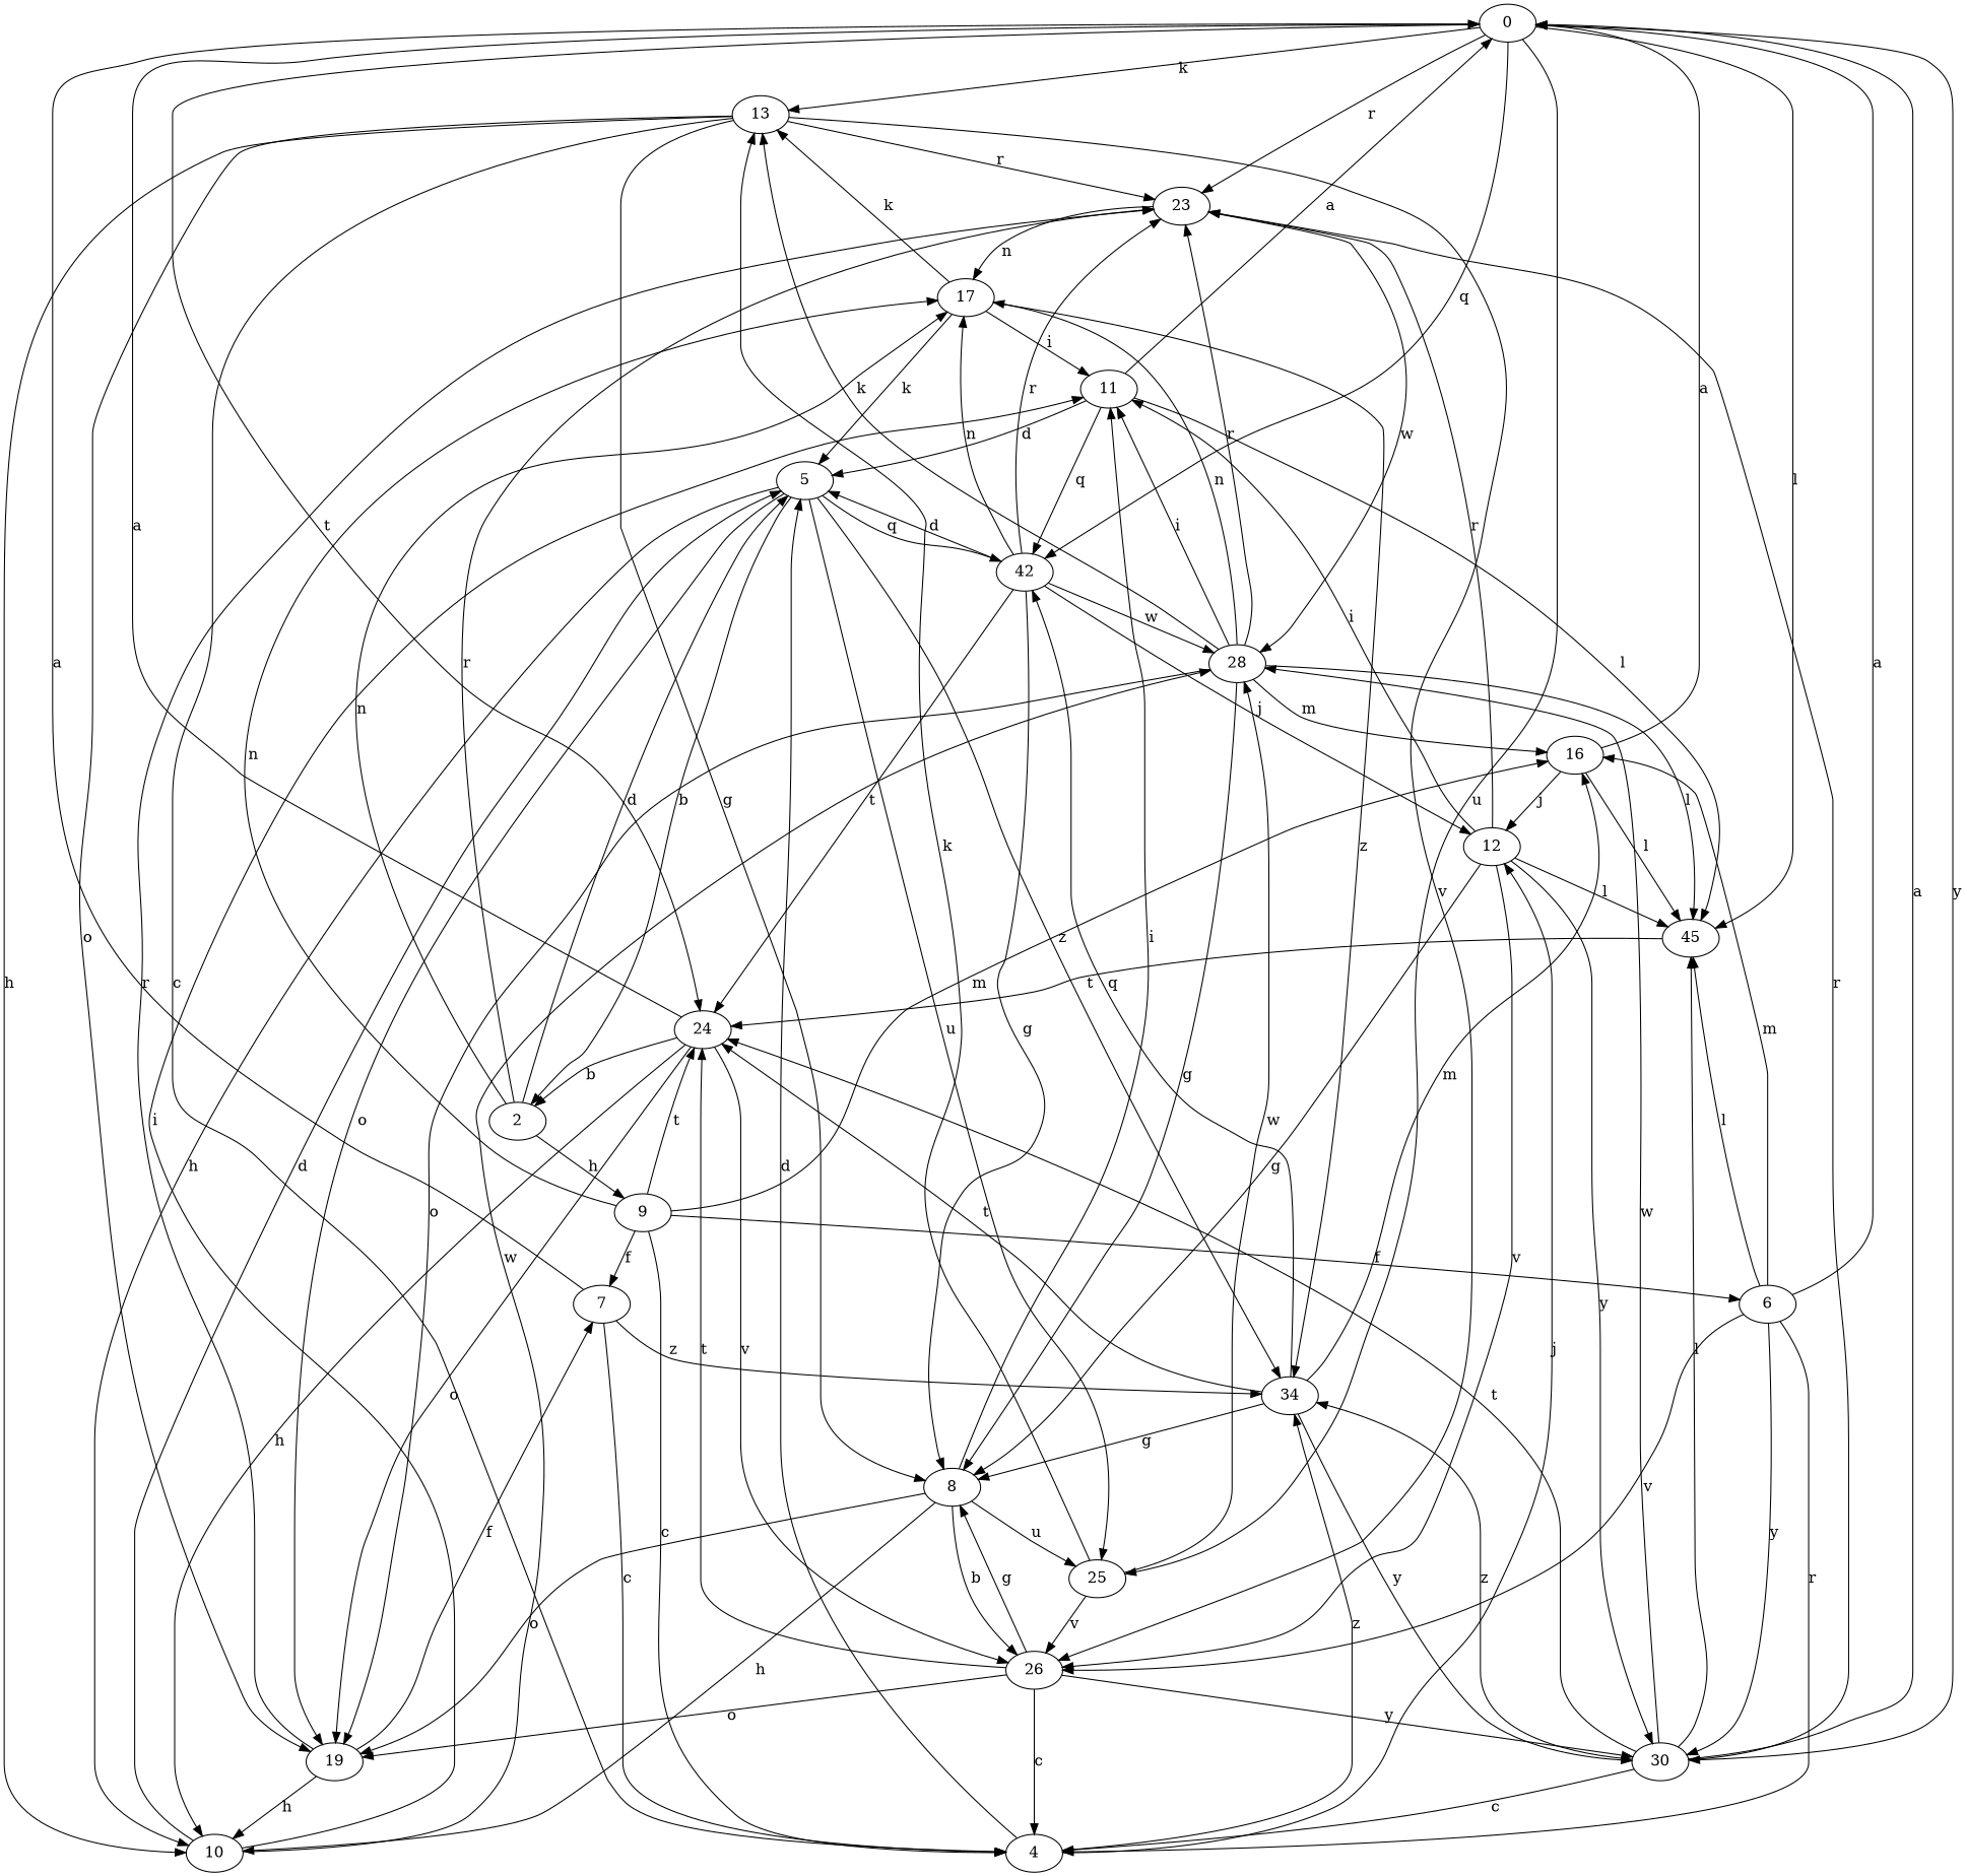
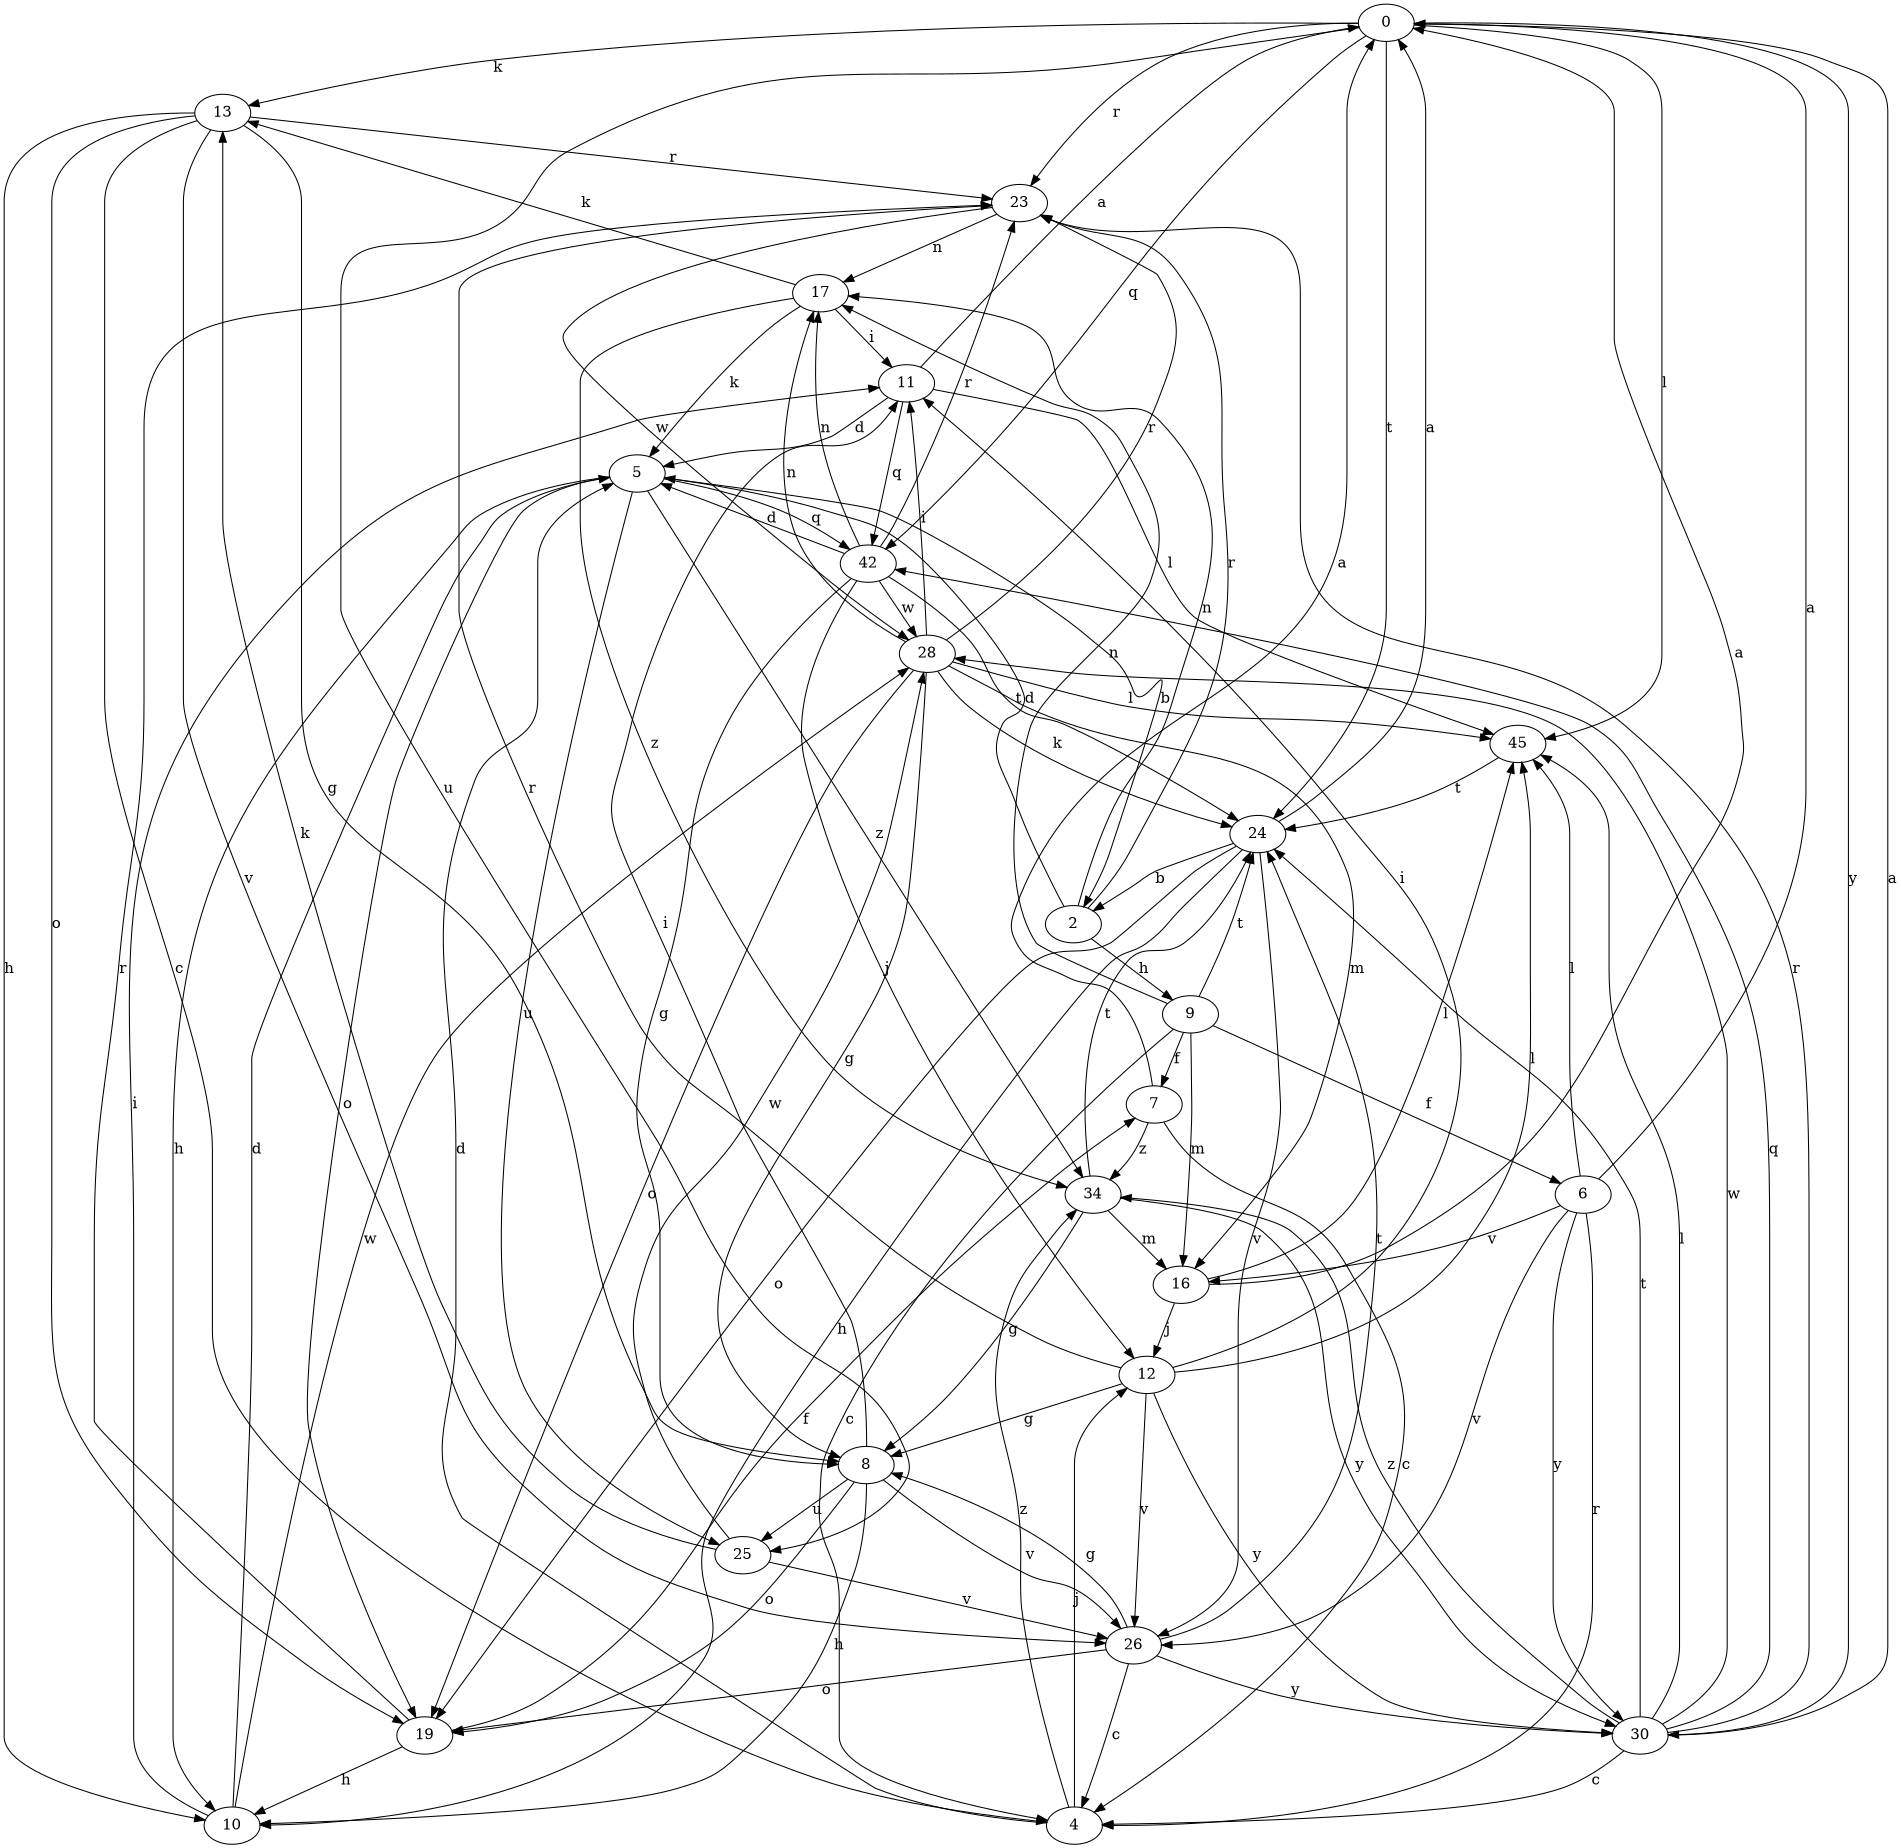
  strict digraph {
    0
    13
    n3 [label=45]
    n4 [label=42]
    23
    24
    25
    30
    4
    10
    19
    26
    8
    5
    17
    12
    28
    2
    34
    9
    6
    16
    7
    11
    0 -> 13 [label=k]
    0 -> n3 [label=l]
    0 -> n4 [label=q]
    0 -> 23 [label=r]
    0 -> 24 [label=t]
    0 -> 25 [label=u]
    0 -> 30 [label=y]
    13 -> 23 [label=r]
    13 -> 4 [label=c]
    13 -> 10 [label=h]
    13 -> 19 [label=o]
    13 -> 26 [label=v]
    13 -> 8 [label=g]
    n3 -> 24 [label=t]
    n4 -> 23 [label=r]
    n4 -> 24 [label=t]
    n4 -> 8 [label=g]
    n4 -> 5 [label=d]
    n4 -> 17 [label=n]
    n4 -> 12 [label=j]
    n4 -> 28 [label=w]
    23 -> 17 [label=n]
    23 -> 28 [label=w]
    24 -> 0 [label=a]
    24 -> 10 [label=h]
    24 -> 19 [label=o]
    24 -> 26 [label=v]
    24 -> 2 [label=b]
    25 -> 13 [label=k]
    25 -> 26 [label=v]
    25 -> 28 [label=w]
    30 -> 0 [label=a]
    30 -> n3 [label=l]
-   34 -> n4 [label=q]
+   30 -> n4 [label=q]
    30 -> 23 [label=r]
    30 -> 24 [label=t]
    30 -> 4 [label=c]
    30 -> 28 [label=w]
    30 -> 34 [label=z]
    4 -> 5 [label=d]
    4 -> 12 [label=j]
    4 -> 34 [label=z]
    10 -> 5 [label=d]
    10 -> 28 [label=w]
    10 -> 11 [label=i]
    19 -> 23 [label=r]
    19 -> 10 [label=h]
    19 -> 7 [label=f]
    26 -> 24 [label=t]
    26 -> 30 [label=y]
    26 -> 4 [label=c]
    26 -> 19 [label=o]
    26 -> 8 [label=g]
    8 -> 25 [label=u]
    8 -> 10 [label=h]
    8 -> 19 [label=o]
-   8 -> 26 [label=b]
+   8 -> 26 [label=v]
    8 -> 11 [label=i]
    5 -> n4 [label=q]
    5 -> 25 [label=u]
    5 -> 10 [label=h]
    5 -> 19 [label=o]
    5 -> 2 [label=b]
    5 -> 34 [label=z]
    17 -> 13 [label=k]
    17 -> 5 [label=k]
    17 -> 34 [label=z]
    17 -> 11 [label=i]
    12 -> n3 [label=l]
    12 -> 23 [label=r]
    12 -> 30 [label=y]
    12 -> 26 [label=v]
    12 -> 8 [label=g]
    12 -> 11 [label=i]
-   28 -> 13 [label=k]
+   28 -> 24 [label=k]
    28 -> n3 [label=l]
    28 -> 23 [label=r]
    28 -> 19 [label=o]
    28 -> 8 [label=g]
    28 -> 17 [label=n]
    28 -> 16 [label=m]
    28 -> 11 [label=i]
    2 -> 23 [label=r]
    2 -> 5 [label=d]
    2 -> 17 [label=n]
    2 -> 9 [label=h]
    34 -> 24 [label=t]
    34 -> 30 [label=y]
    34 -> 8 [label=g]
    34 -> 16 [label=m]
    9 -> 24 [label=t]
    9 -> 4 [label=c]
    9 -> 17 [label=n]
    9 -> 6 [label=f]
    9 -> 16 [label=m]
    9 -> 7 [label=f]
    6 -> 0 [label=a]
    6 -> n3 [label=l]
    6 -> 30 [label=y]
    6 -> 4 [label=r]
    6 -> 26 [label=v]
-   6 -> 16 [label=m]
+   6 -> 16 [label=v]
    16 -> 0 [label=a]
    16 -> n3 [label=l]
    16 -> 12 [label=j]
    7 -> 0 [label=a]
    7 -> 4 [label=c]
    7 -> 34 [label=z]
    11 -> 0 [label=a]
    11 -> n3 [label=l]
    11 -> n4 [label=q]
    11 -> 5 [label=d]
  }
